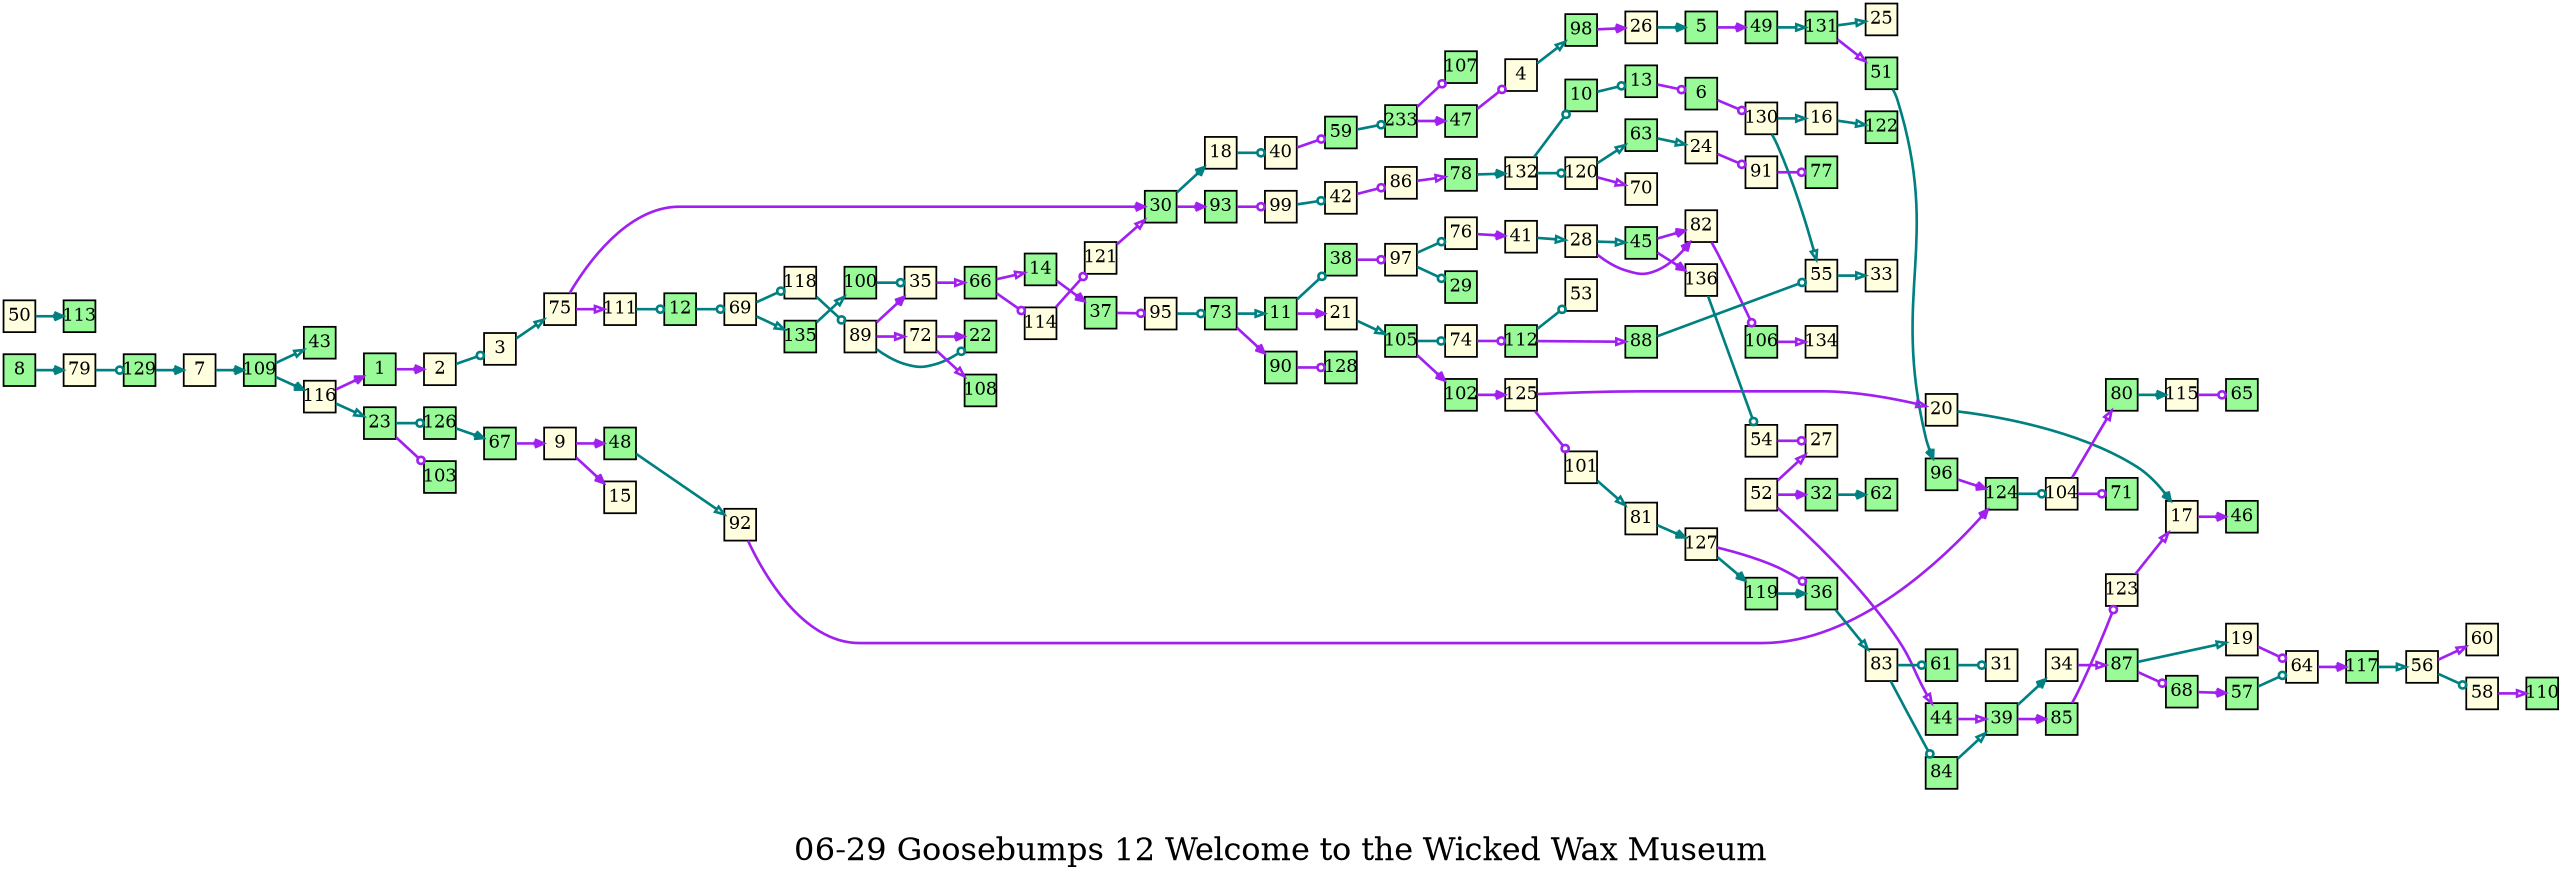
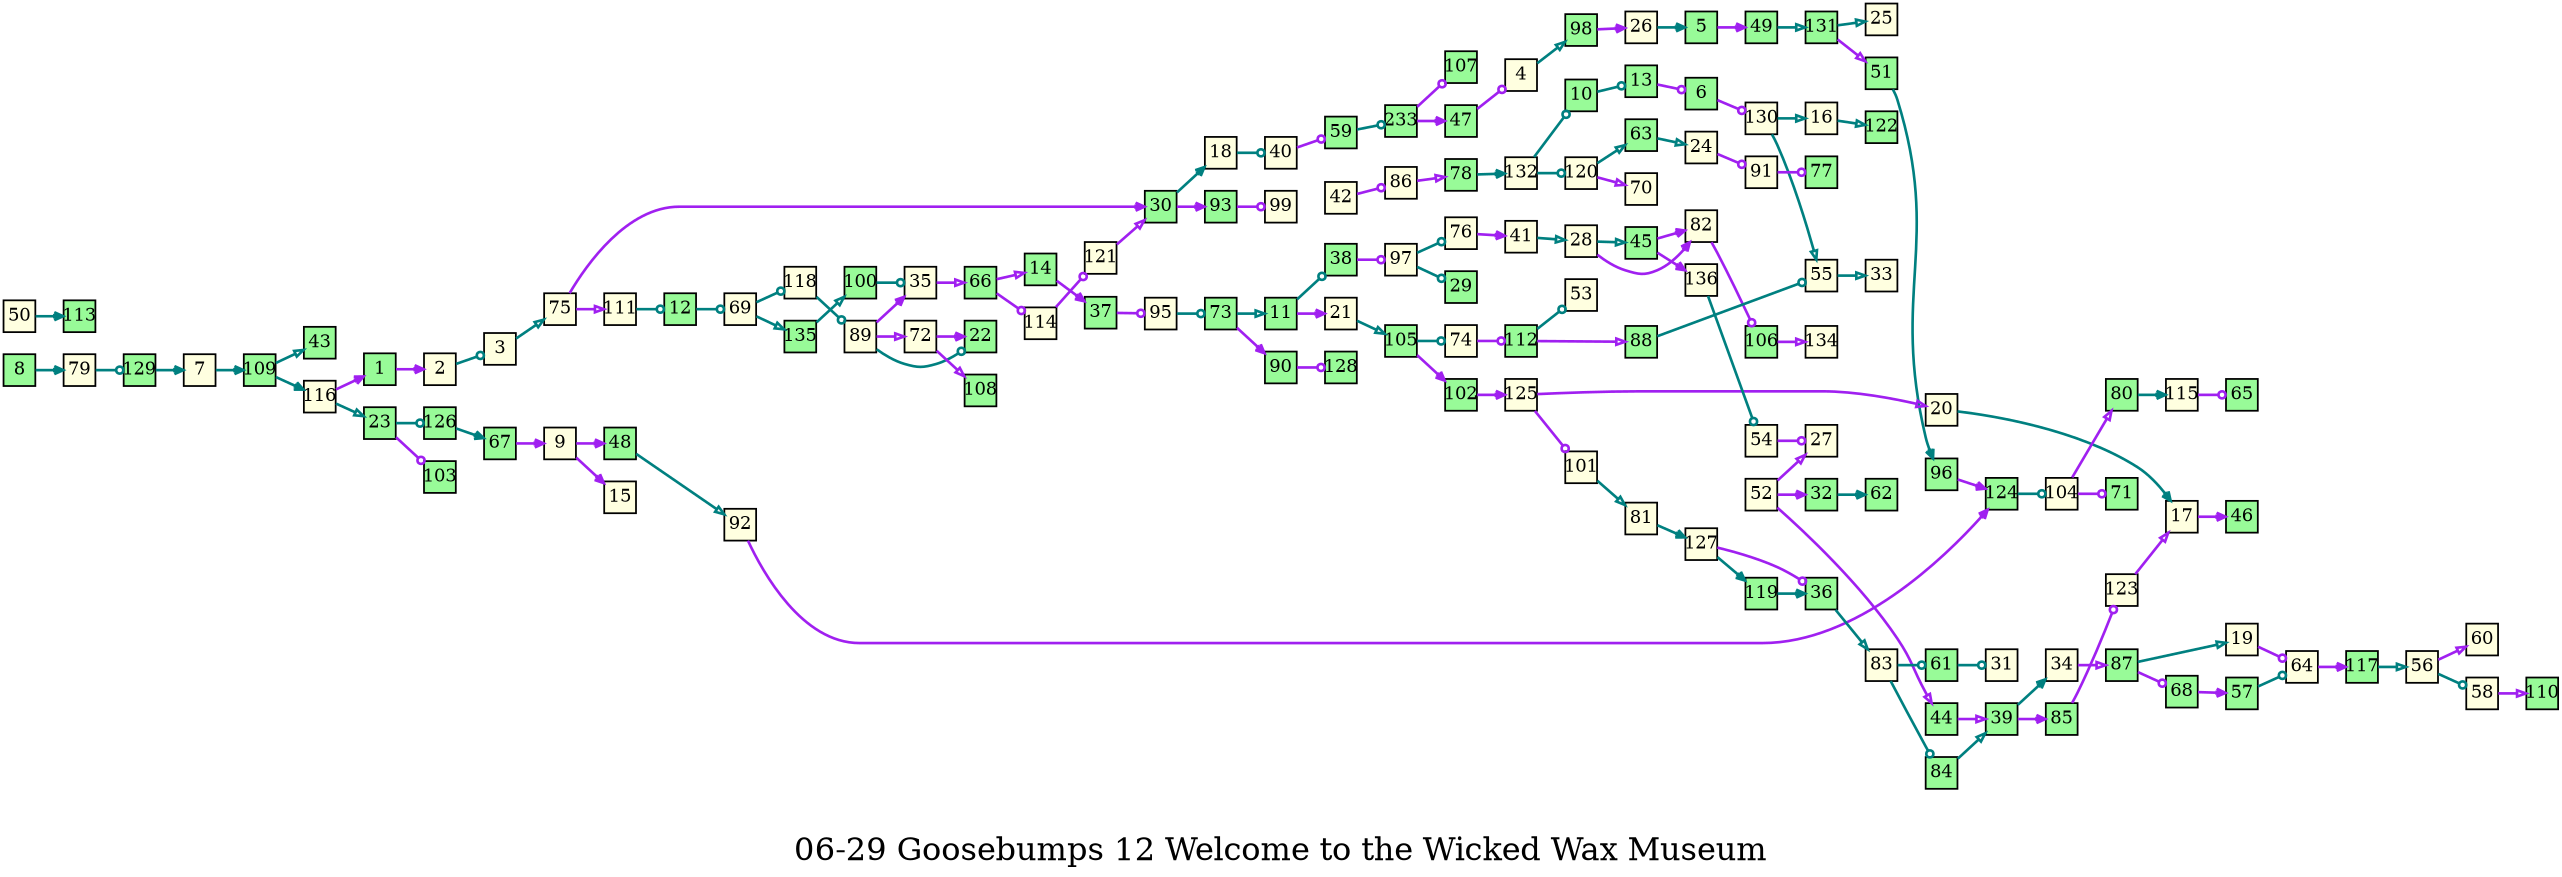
  digraph {
    fontsize=36
    label="06-29 Goosebumps 12 Welcome to the Wicked Wax Museum"
    nodesep=0.35
    ordering=out
    rankdir=LR
    ranksep=0.45
    node [fillcolor=palegreen fixedsize=true fontsize=20 labelfloat=true margin="0,0" penwidth=2 regular=true shape=rect style=filled]
    edge [arrowhead=odot color=purple fontsize=12 labelfloat=true penwidth=3 style=bold]
    2 [fillcolor=lightyellow]
    1
    3 [fillcolor=lightyellow]
    75 [fillcolor=lightyellow]
    30
    111 [fillcolor=lightyellow]
    18 [fillcolor=lightyellow]
    93
    12
    4 [fillcolor=lightyellow]
    98
    26 [fillcolor=lightyellow]
    5
    49
    131
    51
    25 [fillcolor=lightyellow]
    130 [fillcolor=lightyellow]
    6
    16 [fillcolor=lightyellow]
    55 [fillcolor=lightyellow]
    122
    33 [fillcolor=lightyellow]
    7 [fillcolor=lightyellow]
    109
    43
    116 [fillcolor=lightyellow]
    23
    79 [fillcolor=lightyellow]
    8
    129
    9 [fillcolor=lightyellow]
    48
    15 [fillcolor=lightyellow]
    92 [fillcolor=lightyellow]
    124
    10
    13
    11
    38
    21 [fillcolor=lightyellow]
    97 [fillcolor=lightyellow]
    105
    76 [fillcolor=lightyellow]
    29
    74 [fillcolor=lightyellow]
    102
    69 [fillcolor=lightyellow]
    118 [fillcolor=lightyellow]
    135
    89 [fillcolor=lightyellow]
    100
    14
    37
    95 [fillcolor=lightyellow]
    73
    17 [fillcolor=lightyellow]
    46
    40 [fillcolor=lightyellow]
    59
    n61 [label=233]
    19 [fillcolor=lightyellow]
    64 [fillcolor=lightyellow]
    117
    56 [fillcolor=lightyellow]
    20 [fillcolor=lightyellow]
    112
    125 [fillcolor=lightyellow]
    126
    103
    67
    24 [fillcolor=lightyellow]
    91 [fillcolor=lightyellow]
    77
    52 [fillcolor=lightyellow]
    27 [fillcolor=lightyellow]
    32
    44
    62
    39
    28 [fillcolor=lightyellow]
    45
    82 [fillcolor=lightyellow]
    136 [fillcolor=lightyellow]
    106
    54 [fillcolor=lightyellow]
    134 [fillcolor=lightyellow]
    99 [fillcolor=lightyellow]
    42 [fillcolor=lightyellow]
    50 [fillcolor=lightyellow]
    113
    34 [fillcolor=lightyellow]
    87
    68
    57
    35 [fillcolor=lightyellow]
    66
    114 [fillcolor=lightyellow]
    121 [fillcolor=lightyellow]
    83 [fillcolor=lightyellow]
    36
    61
    84
    31 [fillcolor=lightyellow]
    90
    41 [fillcolor=lightyellow]
    85
    123 [fillcolor=lightyellow]
    47
    107
    86 [fillcolor=lightyellow]
    78
    132 [fillcolor=lightyellow]
    104 [fillcolor=lightyellow]
    96
    60 [fillcolor=lightyellow]
    58 [fillcolor=lightyellow]
    110
    63
    72 [fillcolor=lightyellow]
    22
    108
    128
    88
    53 [fillcolor=lightyellow]
    120 [fillcolor=lightyellow]
    70 [fillcolor=lightyellow]
    115 [fillcolor=lightyellow]
    80
    65
    81 [fillcolor=lightyellow]
    127 [fillcolor=lightyellow]
    119
    71
    101 [fillcolor=lightyellow]
    2 -> 3 [color=teal style=solid]
    1 -> 2 [arrowhead=vee]
    3 -> 75 [arrowhead=onormal color=teal style=solid]
    75 -> 30 [arrowhead=vee]
    75 -> 111 [arrowhead=onormal style=solid]
    30 -> 18 [arrowhead=vee color=teal]
    30 -> 93 [arrowhead=vee style=solid]
    111 -> 12 [color=teal]
    18 -> 40 [color=teal]
    93 -> 99 [style=solid]
    12 -> 69 [color=teal style=solid]
    4 -> 98 [arrowhead=onormal color=teal]
    98 -> 26 [arrowhead=vee]
    26 -> 5 [arrowhead=vee color=teal]
    5 -> 49 [arrowhead=vee style=solid]
    49 -> 131 [arrowhead=onormal color=teal style=solid]
    131 -> 51 [arrowhead=onormal style=solid]
    131 -> 25 [arrowhead=onormal color=teal]
    51 -> 96 [arrowhead=vee color=teal]
    130 -> 16 [arrowhead=onormal color=teal style=solid]
    130 -> 55 [arrowhead=onormal color=teal]
    6 -> 130 [style=solid]
    16 -> 122 [arrowhead=onormal color=teal style=solid]
    55 -> 33 [arrowhead=onormal color=teal]
    7 -> 109 [arrowhead=vee color=teal]
    109 -> 43 [arrowhead=onormal color=teal style=solid]
    109 -> 116 [arrowhead=vee color=teal style=solid]
    116 -> 1 [arrowhead=vee style=solid]
    116 -> 23 [arrowhead=onormal color=teal]
    23 -> 126 [color=teal]
    23 -> 103
    79 -> 129 [color=teal style=solid]
    8 -> 79 [arrowhead=vee color=teal]
    129 -> 7 [arrowhead=vee color=teal style=solid]
    9 -> 48 [arrowhead=vee]
    9 -> 15 [arrowhead=vee]
    48 -> 92 [arrowhead=onormal color=teal style=solid]
    92 -> 124 [arrowhead=vee style=solid]
    124 -> 104 [color=teal]
    10 -> 13 [color=teal]
    13 -> 6 [style=solid]
    11 -> 38 [color=teal style=solid]
    11 -> 21 [arrowhead=vee style=solid]
    38 -> 97 [style=solid]
    21 -> 105 [arrowhead=onormal color=teal]
    97 -> 76 [color=teal style=solid]
    97 -> 29 [color=teal style=solid]
    105 -> 74 [color=teal]
    105 -> 102 [arrowhead=vee style=solid]
    76 -> 41 [arrowhead=vee style=solid]
    74 -> 112
    102 -> 125 [arrowhead=vee]
    69 -> 118 [color=teal style=solid]
    69 -> 135 [arrowhead=onormal color=teal]
    118 -> 89 [color=teal style=solid]
    135 -> 100 [arrowhead=onormal color=teal style=solid]
    89 -> 35 [arrowhead=vee]
    89 -> 72 [arrowhead=onormal style=solid]
    89 -> 22 [color=teal]
    100 -> 35 [color=teal]
    14 -> 37 [arrowhead=vee]
    37 -> 95
    95 -> 73 [color=teal]
    73 -> 11 [arrowhead=onormal color=teal]
    73 -> 90 [arrowhead=vee style=solid]
    17 -> 46 [arrowhead=vee style=solid]
    40 -> 59
    59 -> n61 [color=teal]
    n61 -> 47 [arrowhead=vee]
    n61 -> 107
    19 -> 64 [style=solid]
    64 -> 117 [arrowhead=vee]
    117 -> 56 [arrowhead=onormal color=teal]
    56 -> 60 [arrowhead=onormal style=solid]
    56 -> 58 [color=teal]
    20 -> 17 [arrowhead=vee color=teal]
    112 -> 88 [arrowhead=onormal]
    112 -> 53 [color=teal style=solid]
    125 -> 20 [arrowhead=onormal]
    125 -> 101 [style=solid]
    126 -> 67 [arrowhead=vee color=teal style=solid]
    67 -> 9 [arrowhead=vee]
    24 -> 91 [style=solid]
    91 -> 77
    52 -> 27 [arrowhead=onormal style=solid]
    52 -> 32 [arrowhead=vee style=solid]
    52 -> 44 [arrowhead=onormal style=solid]
    32 -> 62 [arrowhead=vee color=teal style=solid]
    44 -> 39 [arrowhead=onormal style=solid]
    39 -> 34 [arrowhead=vee color=teal]
    39 -> 85 [arrowhead=vee]
    28 -> 45 [arrowhead=onormal color=teal]
    28 -> 82 [arrowhead=vee style=solid]
    45 -> 82 [arrowhead=vee]
    45 -> 136 [arrowhead=vee]
    82 -> 106
    136 -> 54 [color=teal style=solid]
    106 -> 134 [arrowhead=onormal style=solid]
    54 -> 27
-   99 -> 42 [color=teal]
    42 -> 86
    50 -> 113 [arrowhead=vee color=teal]
    34 -> 87 [arrowhead=onormal style=solid]
    87 -> 19 [arrowhead=onormal color=teal]
    87 -> 68
    68 -> 57 [arrowhead=vee style=solid]
    57 -> 64 [color=teal style=solid]
    35 -> 66 [arrowhead=onormal style=solid]
    66 -> 14 [arrowhead=onormal style=solid]
    66 -> 114
    114 -> 121 [style=solid]
    121 -> 30 [arrowhead=onormal]
    83 -> 61 [color=teal]
    83 -> 84 [color=teal]
    36 -> 83 [arrowhead=onormal color=teal]
    61 -> 31 [color=teal style=solid]
    84 -> 39 [arrowhead=onormal color=teal style=solid]
    90 -> 128 [style=solid]
    41 -> 28 [arrowhead=onormal color=teal style=solid]
    85 -> 123
    123 -> 17 [arrowhead=onormal]
    47 -> 4 [style=solid]
    86 -> 78 [arrowhead=onormal]
    78 -> 132 [arrowhead=vee color=teal]
    132 -> 10 [color=teal]
    132 -> 120 [color=teal style=solid]
    104 -> 80 [arrowhead=onormal]
    104 -> 71 [style=solid]
    96 -> 124 [arrowhead=vee]
    58 -> 110 [arrowhead=onormal style=solid]
    63 -> 24 [arrowhead=onormal color=teal]
    72 -> 22 [arrowhead=vee]
    72 -> 108 [arrowhead=onormal style=solid]
    88 -> 55 [color=teal style=solid]
    120 -> 63 [arrowhead=onormal color=teal]
    120 -> 70 [arrowhead=onormal style=solid]
    115 -> 65
    80 -> 115 [arrowhead=vee color=teal style=solid]
    81 -> 127 [arrowhead=vee color=teal style=solid]
    127 -> 36
    127 -> 119 [arrowhead=vee color=teal]
    119 -> 36 [arrowhead=vee color=teal]
    101 -> 81 [arrowhead=onormal color=teal style=solid]
  }
